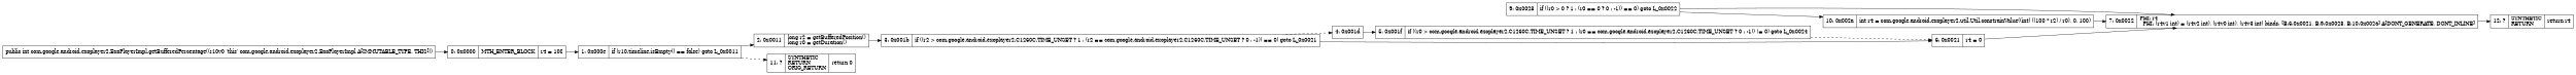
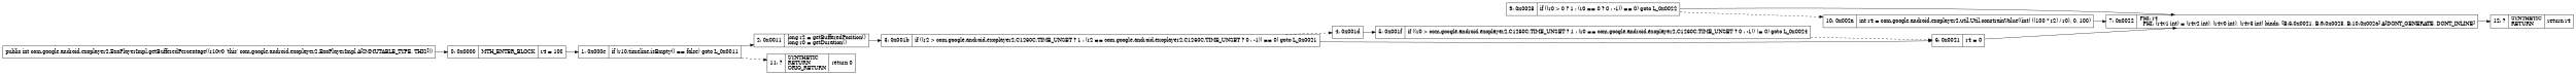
  digraph {
    rankdir=LR
    node [shape=record]
    n1 [label="{0\:\ 0x0000|MTH_ENTER_BLOCK\l|r4 = 100\l}"]
    n2 [label="{1\:\ 0x000e|if (r10.timeline.isEmpty() == false) goto L_0x0011\l}"]
    n3 [label="{2\:\ 0x0011|long r2 = getBufferedPosition()\llong r0 = getDuration()\l}"]
    n4 [label="{11\:\ ?|SYNTHETIC\lRETURN\lORIG_RETURN\l|return 0\l}"]
    n5 [label="{3\:\ 0x001b|if ((r2 \> com.google.android.exoplayer2.C1260C.TIME_UNSET ? 1 : (r2 == com.google.android.exoplayer2.C1260C.TIME_UNSET ? 0 : \-1)) == 0) goto L_0x0021\l}"]
    n6 [label="{4\:\ 0x001d}"]
    n7 [label="{6\:\ 0x0021|r4 = 0\l}"]
    n8 [label="{5\:\ 0x001f|if ((r0 \> com.google.android.exoplayer2.C1260C.TIME_UNSET ? 1 : (r0 == com.google.android.exoplayer2.C1260C.TIME_UNSET ? 0 : \-1)) != 0) goto L_0x0024\l}"]
    n9 [label="{7\:\ 0x0022|PHI: r4 \l  PHI: (r4v1 int) = (r4v2 int), (r4v0 int), (r4v3 int) binds: [B:6:0x0021, B:9:0x0028, B:10:0x002a] A[DONT_GENERATE, DONT_INLINE]\l}"]
    n10 [label="{12\:\ ?|SYNTHETIC\lRETURN\l|return r4\l}"]
    n11 [label="{9\:\ 0x0028|if ((r0 \> 0 ? 1 : (r0 == 0 ? 0 : \-1)) == 0) goto L_0x0022\l}"]
    n12 [label="{10\:\ 0x002a|int r4 = com.google.android.exoplayer2.util.Util.constrainValue((int) ((100 * r2) \/ r0), 0, 100)\l}"]
    n13 [label="{public int com.google.android.exoplayer2.ExoPlayerImpl.getBufferedPercentage((r10v0 'this' com.google.android.exoplayer2.ExoPlayerImpl A[IMMUTABLE_TYPE, THIS])) }"]
    n1 -> n2
    n2 -> n3
    n2 -> n4 [style=dashed]
    n3 -> n5
    n5 -> n6 [style=dashed]
    n5 -> n7
    n6 -> n8
    n7 -> n9
    n8 -> n7 [style=dashed]
    n9 -> n10
    n11 -> n9
-   n11 -> n12 [style=solid]
+   n11 -> n12 [style=dashed]
    n12 -> n9
    n13 -> n1
  }
